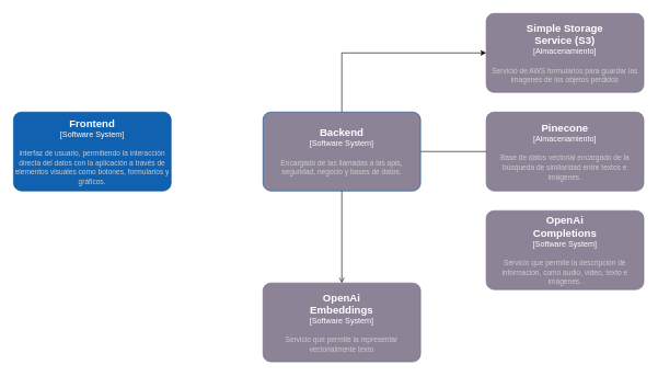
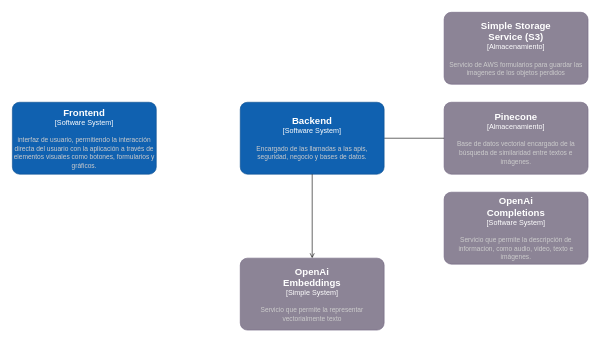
  <mxCell id="0" />
  <mxCell id="1" parent="0" />
  <mxCell id="2" value="" style="group" vertex="1" connectable="0" parent="1"><mxGeometry x="740" y="170" width="240" height="120" as="geometry" /></mxCell>
  <mxCell id="3" value="&lt;font style=&quot;font-size: 16px&quot;&gt;&lt;b&gt;Pinecone&lt;/b&gt;&lt;/font&gt;&lt;div&gt;[Almacenamiento]&lt;/div&gt;&lt;br&gt;&lt;div&gt;&lt;font style=&quot;font-size: 11px&quot;&gt;&lt;font color=&quot;#cccccc&quot;&gt;Base de datos vectorial encargado de la búsqueda de similaridad entre textos e imágenes.&lt;/font&gt;&lt;/div&gt;" style="rounded=1;whiteSpace=wrap;html=1;labelBackgroundColor=none;fillColor=#8C8496;fontColor=#ffffff;align=center;arcSize=10;strokeColor=#736782;metaEdit=1;resizable=0;points=[[0.25,0,0],[0.5,0,0],[0.75,0,0],[1,0.25,0],[1,0.5,0],[1,0.75,0],[0.75,1,0],[0.5,1,0],[0.25,1,0],[0,0.75,0],[0,0.5,0],[0,0.25,0]];" vertex="1" parent="2"><mxGeometry width="240" height="120" as="geometry" /></mxCell>
  <mxCell id="4" value="" style="shape=image;verticalLabelPosition=bottom;labelBackgroundColor=default;verticalAlign=top;aspect=fixed;imageAspect=0;image=https://seeklogo.com/images/P/pinecone-icon-logo-AF8B5B7F96-seeklogo.com.png;" vertex="1" parent="2"><mxGeometry x="200" y="10" width="30" height="33.71" as="geometry" /></mxCell>
  <mxCell id="5" style="edgeStyle=orthogonalEdgeStyle;rounded=0;orthogonalLoop=1;jettySize=auto;html=1;exitX=1;exitY=0.5;exitDx=0;exitDy=0;exitPerimeter=0;entryX=0;entryY=0.5;entryDx=0;entryDy=0;entryPerimeter=0;endArrow=none;" edge="1" parent="1" source="8" target="3"><mxGeometry relative="1" as="geometry" /></mxCell>
- <mxCell id="6" style="edgeStyle=orthogonalEdgeStyle;rounded=0;orthogonalLoop=1;jettySize=auto;html=1;exitX=0.5;exitY=0;exitDx=0;exitDy=0;exitPerimeter=0;entryX=0;entryY=0.5;entryDx=0;entryDy=0;entryPerimeter=0;" edge="1" parent="1" source="8" target="21"><mxGeometry relative="1" as="geometry" /></mxCell>
  <mxCell id="7" value="" style="group" vertex="1" connectable="0" parent="1"><mxGeometry x="400" y="170" width="240" height="120" as="geometry" /></mxCell>
- <mxCell id="8" value="&lt;font style=&quot;font-size: 16px&quot;&gt;&lt;b&gt;Backend&lt;/b&gt;&lt;/font&gt;&lt;div&gt;[Software System]&lt;/div&gt;&lt;br&gt;&lt;div&gt;&lt;font style=&quot;font-size: 11px&quot;&gt;&lt;font color=&quot;#cccccc&quot;&gt;Encargado de las llamadas a las apis, seguridad, negocio y bases de datos.&lt;/font&gt;&lt;/div&gt;" style="rounded=1;whiteSpace=wrap;html=1;labelBackgroundColor=none;fillColor=#8c8496;fontColor=#ffffff;align=center;arcSize=10;strokeColor=#0D5091;metaEdit=1;resizable=0;points=[[0.25,0,0],[0.5,0,0],[0.75,0,0],[1,0.25,0],[1,0.5,0],[1,0.75,0],[0.75,1,0],[0.5,1,0],[0.25,1,0],[0,0.75,0],[0,0.5,0],[0,0.25,0]];" vertex="1" parent="7"><mxGeometry width="240" height="120" as="geometry" /></mxCell>
+ <mxCell id="8" value="&lt;font style=&quot;font-size: 16px&quot;&gt;&lt;b&gt;Backend&lt;/b&gt;&lt;/font&gt;&lt;div&gt;[Software System]&lt;/div&gt;&lt;br&gt;&lt;div&gt;&lt;font style=&quot;font-size: 11px&quot;&gt;&lt;font color=&quot;#cccccc&quot;&gt;Encargado de las llamadas a las apis, seguridad, negocio y bases de datos.&lt;/font&gt;&lt;/div&gt;" style="rounded=1;whiteSpace=wrap;html=1;labelBackgroundColor=none;fillColor=#1061B0;fontColor=#ffffff;align=center;arcSize=10;strokeColor=#0D5091;metaEdit=1;resizable=0;points=[[0.25,0,0],[0.5,0,0],[0.75,0,0],[1,0.25,0],[1,0.5,0],[1,0.75,0],[0.75,1,0],[0.5,1,0],[0.25,1,0],[0,0.75,0],[0,0.5,0],[0,0.25,0]];" vertex="1" parent="7"><mxGeometry width="240" height="120" as="geometry" /></mxCell>
  <mxCell id="9" value="" style="shape=image;verticalLabelPosition=bottom;labelBackgroundColor=default;verticalAlign=top;aspect=fixed;imageAspect=0;image=https://static-00.iconduck.com/assets.00/spring-boot-icon-2048x2046-hlpnsm8r.png;" vertex="1" parent="7"><mxGeometry x="194" y="10" width="34" height="33.97" as="geometry" /></mxCell>
  <mxCell id="10" value="" style="group" vertex="1" connectable="0" parent="1"><mxGeometry x="20" y="170" width="240" height="120" as="geometry" /></mxCell>
- <mxCell id="11" value="&lt;font style=&quot;font-size: 16px&quot;&gt;&lt;b&gt;Frontend&lt;/b&gt;&lt;/font&gt;&lt;div&gt;[Software System]&lt;/div&gt;&lt;br&gt;&lt;div&gt;&lt;font style=&quot;font-size: 11px&quot;&gt;&lt;font color=&quot;#cccccc&quot;&gt;interfaz de usuario, permitiendo la interacción directa del datos con la aplicación a través de elementos visuales como botones, formularios y gráficos.&lt;/font&gt;&lt;/div&gt;" style="rounded=1;whiteSpace=wrap;html=1;labelBackgroundColor=none;fillColor=#1061B0;fontColor=#ffffff;align=center;arcSize=10;strokeColor=#0D5091;metaEdit=1;resizable=0;points=[[0.25,0,0],[0.5,0,0],[0.75,0,0],[1,0.25,0],[1,0.5,0],[1,0.75,0],[0.75,1,0],[0.5,1,0],[0.25,1,0],[0,0.75,0],[0,0.5,0],[0,0.25,0]];" vertex="1" parent="10"><mxGeometry width="240" height="120" as="geometry" /></mxCell>
+ <mxCell id="11" value="&lt;font style=&quot;font-size: 16px&quot;&gt;&lt;b&gt;Frontend&lt;/b&gt;&lt;/font&gt;&lt;div&gt;[Software System]&lt;/div&gt;&lt;br&gt;&lt;div&gt;&lt;font style=&quot;font-size: 11px&quot;&gt;&lt;font color=&quot;#cccccc&quot;&gt;interfaz de usuario, permitiendo la interacción directa del usuario con la aplicación a través de elementos visuales como botones, formularios y gráficos.&lt;/font&gt;&lt;/div&gt;" style="rounded=1;whiteSpace=wrap;html=1;labelBackgroundColor=none;fillColor=#1061B0;fontColor=#ffffff;align=center;arcSize=10;strokeColor=#0D5091;metaEdit=1;resizable=0;points=[[0.25,0,0],[0.5,0,0],[0.75,0,0],[1,0.25,0],[1,0.5,0],[1,0.75,0],[0.75,1,0],[0.5,1,0],[0.25,1,0],[0,0.75,0],[0,0.5,0],[0,0.25,0]];" vertex="1" parent="10"><mxGeometry width="240" height="120" as="geometry" /></mxCell>
  <mxCell id="12" value="" style="shape=image;verticalLabelPosition=bottom;labelBackgroundColor=default;verticalAlign=top;aspect=fixed;imageAspect=0;image=https://static-00.iconduck.com/assets.00/sdk-react-native-icon-512x490-ynyk8t4w.png;" vertex="1" parent="10"><mxGeometry x="190" y="7" width="40.8" height="39.04" as="geometry" /></mxCell>
  <mxCell id="13" value="" style="group" vertex="1" connectable="0" parent="1"><mxGeometry x="400" y="430" width="240" height="120" as="geometry" /></mxCell>
- <mxCell id="14" value="&lt;font style=&quot;font-size: 16px&quot;&gt;&lt;b&gt;OpenAi&#10;Embeddings&lt;/b&gt;&lt;/font&gt;&lt;div&gt;[Software System]&lt;/div&gt;&lt;br&gt;&lt;div&gt;&lt;font style=&quot;font-size: 11px&quot;&gt;&lt;font color=&quot;#cccccc&quot;&gt;Servicio que permite la representar vectorialmente texto&lt;/font&gt;&lt;/div&gt;" style="rounded=1;whiteSpace=wrap;html=1;labelBackgroundColor=none;fillColor=#8C8496;fontColor=#ffffff;align=center;arcSize=10;strokeColor=#736782;metaEdit=1;resizable=0;points=[[0.25,0,0],[0.5,0,0],[0.75,0,0],[1,0.25,0],[1,0.5,0],[1,0.75,0],[0.75,1,0],[0.5,1,0],[0.25,1,0],[0,0.75,0],[0,0.5,0],[0,0.25,0]];" vertex="1" parent="13"><mxGeometry width="240" height="120" as="geometry" /></mxCell>
+ <mxCell id="14" value="&lt;font style=&quot;font-size: 16px&quot;&gt;&lt;b&gt;OpenAi&#10;Embeddings&lt;/b&gt;&lt;/font&gt;&lt;div&gt;[Simple System]&lt;/div&gt;&lt;br&gt;&lt;div&gt;&lt;font style=&quot;font-size: 11px&quot;&gt;&lt;font color=&quot;#cccccc&quot;&gt;Servicio que permite la representar vectorialmente texto&lt;/font&gt;&lt;/div&gt;" style="rounded=1;whiteSpace=wrap;html=1;labelBackgroundColor=none;fillColor=#8C8496;fontColor=#ffffff;align=center;arcSize=10;strokeColor=#736782;metaEdit=1;resizable=0;points=[[0.25,0,0],[0.5,0,0],[0.75,0,0],[1,0.25,0],[1,0.5,0],[1,0.75,0],[0.75,1,0],[0.5,1,0],[0.25,1,0],[0,0.75,0],[0,0.5,0],[0,0.25,0]];" vertex="1" parent="13"><mxGeometry width="240" height="120" as="geometry" /></mxCell>
  <mxCell id="15" value="" style="shape=image;verticalLabelPosition=bottom;labelBackgroundColor=default;verticalAlign=top;aspect=fixed;imageAspect=0;image=https://static-00.iconduck.com/assets.00/openai-icon-2021x2048-4rpe5x7n.png;" vertex="1" parent="13"><mxGeometry x="190" y="10" width="32" height="32.43" as="geometry" /></mxCell>
  <mxCell id="16" value="&lt;font style=&quot;font-size: 16px&quot;&gt;&lt;b&gt;OpenAi&#10;Completions&lt;/b&gt;&lt;/font&gt;&lt;div&gt;[Software System]&lt;/div&gt;&lt;br&gt;&lt;div&gt;&lt;font style=&quot;font-size: 11px&quot;&gt;&lt;font color=&quot;#cccccc&quot;&gt;Servicio que permite la descripción de informacion, como audio, video, texto e imágenes.&lt;/font&gt;&lt;/div&gt;" style="rounded=1;whiteSpace=wrap;html=1;labelBackgroundColor=none;fillColor=#8C8496;fontColor=#ffffff;align=center;arcSize=10;strokeColor=#736782;metaEdit=1;resizable=0;points=[[0.25,0,0],[0.5,0,0],[0.75,0,0],[1,0.25,0],[1,0.5,0],[1,0.75,0],[0.75,1,0],[0.5,1,0],[0.25,1,0],[0,0.75,0],[0,0.5,0],[0,0.25,0]];" vertex="1" parent="1"><mxGeometry x="740" y="320" width="240" height="120" as="geometry" /></mxCell>
  <mxCell id="17" style="edgeStyle=orthogonalEdgeStyle;rounded=0;orthogonalLoop=1;jettySize=auto;html=1;exitX=0.5;exitY=1;exitDx=0;exitDy=0;" edge="1" parent="1" source="18" target="18"><mxGeometry relative="1" as="geometry" /></mxCell>
  <mxCell id="18" value="" style="shape=image;verticalLabelPosition=bottom;labelBackgroundColor=default;verticalAlign=top;aspect=fixed;imageAspect=0;image=https://static-00.iconduck.com/assets.00/openai-icon-2021x2048-4rpe5x7n.png;" vertex="1" parent="1"><mxGeometry x="932" y="330.003" width="32" height="32.43" as="geometry" /></mxCell>
  <mxCell id="19" style="edgeStyle=orthogonalEdgeStyle;rounded=0;orthogonalLoop=1;jettySize=auto;html=1;exitX=0.5;exitY=1;exitDx=0;exitDy=0;exitPerimeter=0;entryX=0.5;entryY=0;entryDx=0;entryDy=0;entryPerimeter=0;endArrow=open;" edge="1" parent="1" source="8" target="14"><mxGeometry relative="1" as="geometry" /></mxCell>
  <mxCell id="20" value="" style="group" vertex="1" connectable="0" parent="1"><mxGeometry x="740" y="20" width="240" height="120" as="geometry" /></mxCell>
  <mxCell id="21" value="&lt;font style=&quot;font-size: 16px&quot;&gt;&lt;b&gt;Simple Storage &#10;Service (S3)&lt;/b&gt;&lt;/font&gt;&lt;div&gt;[Almacenamiento]&lt;/div&gt;&lt;br&gt;&lt;div&gt;&lt;font style=&quot;font-size: 11px&quot;&gt;&lt;font color=&quot;#cccccc&quot;&gt;Servicio de AWS formularios para guardar las imagenes de los objetos perdidos&lt;/font&gt;&lt;/div&gt;" style="rounded=1;whiteSpace=wrap;html=1;labelBackgroundColor=none;fillColor=#8C8496;fontColor=#ffffff;align=center;arcSize=10;strokeColor=#736782;metaEdit=1;resizable=0;points=[[0.25,0,0],[0.5,0,0],[0.75,0,0],[1,0.25,0],[1,0.5,0],[1,0.75,0],[0.75,1,0],[0.5,1,0],[0.25,1,0],[0,0.75,0],[0,0.5,0],[0,0.25,0]];" vertex="1" parent="20"><mxGeometry width="240" height="120" as="geometry" /></mxCell>
  <mxCell id="22" value="" style="shape=image;verticalLabelPosition=bottom;labelBackgroundColor=default;verticalAlign=top;aspect=fixed;imageAspect=0;image=https://static-00.iconduck.com/assets.00/aws-s3-simple-storage-service-icon-423x512-sofvbo3x.png;" vertex="1" parent="20"><mxGeometry x="192" y="10" width="33" height="39.95" as="geometry" /></mxCell>
